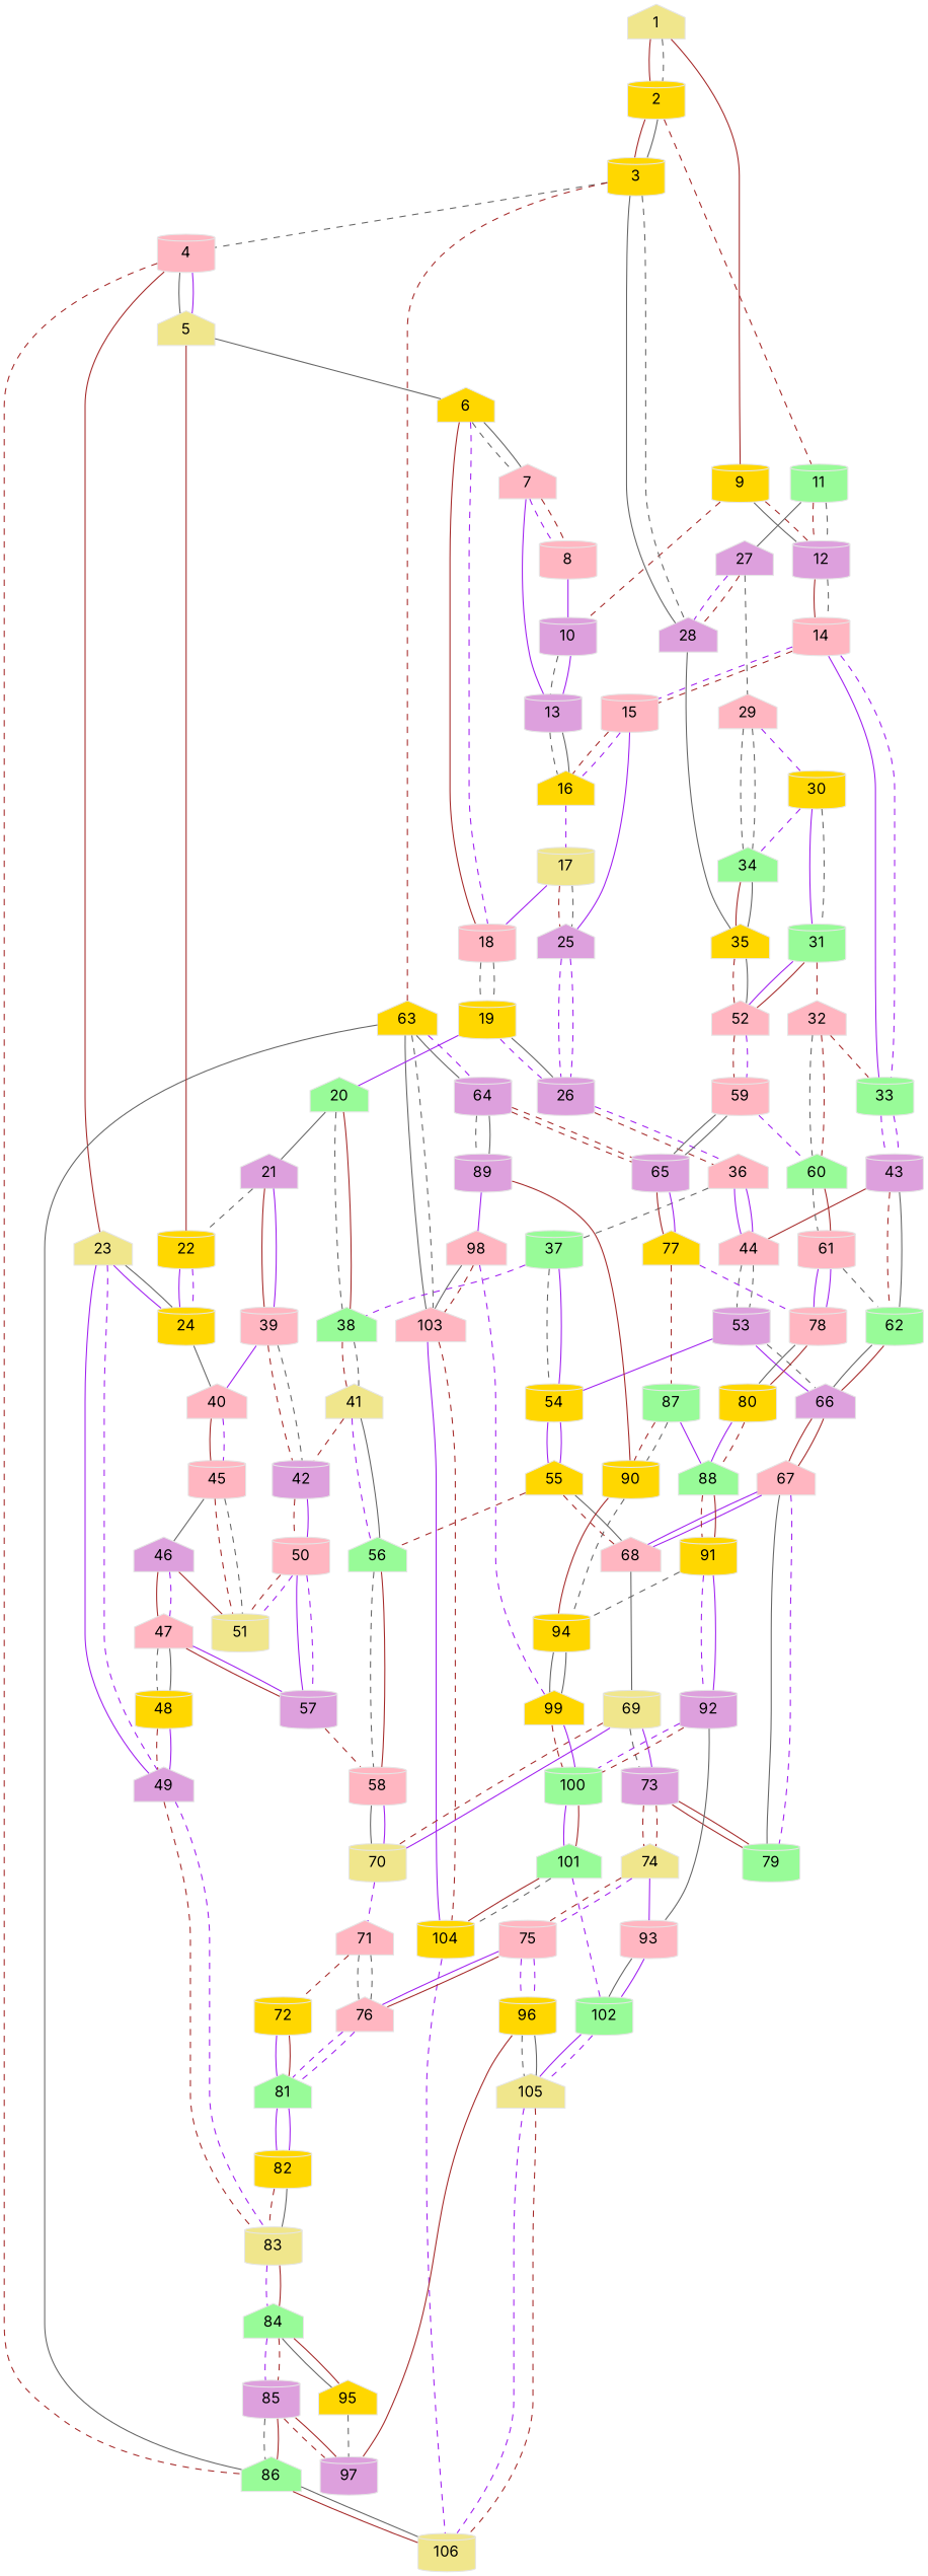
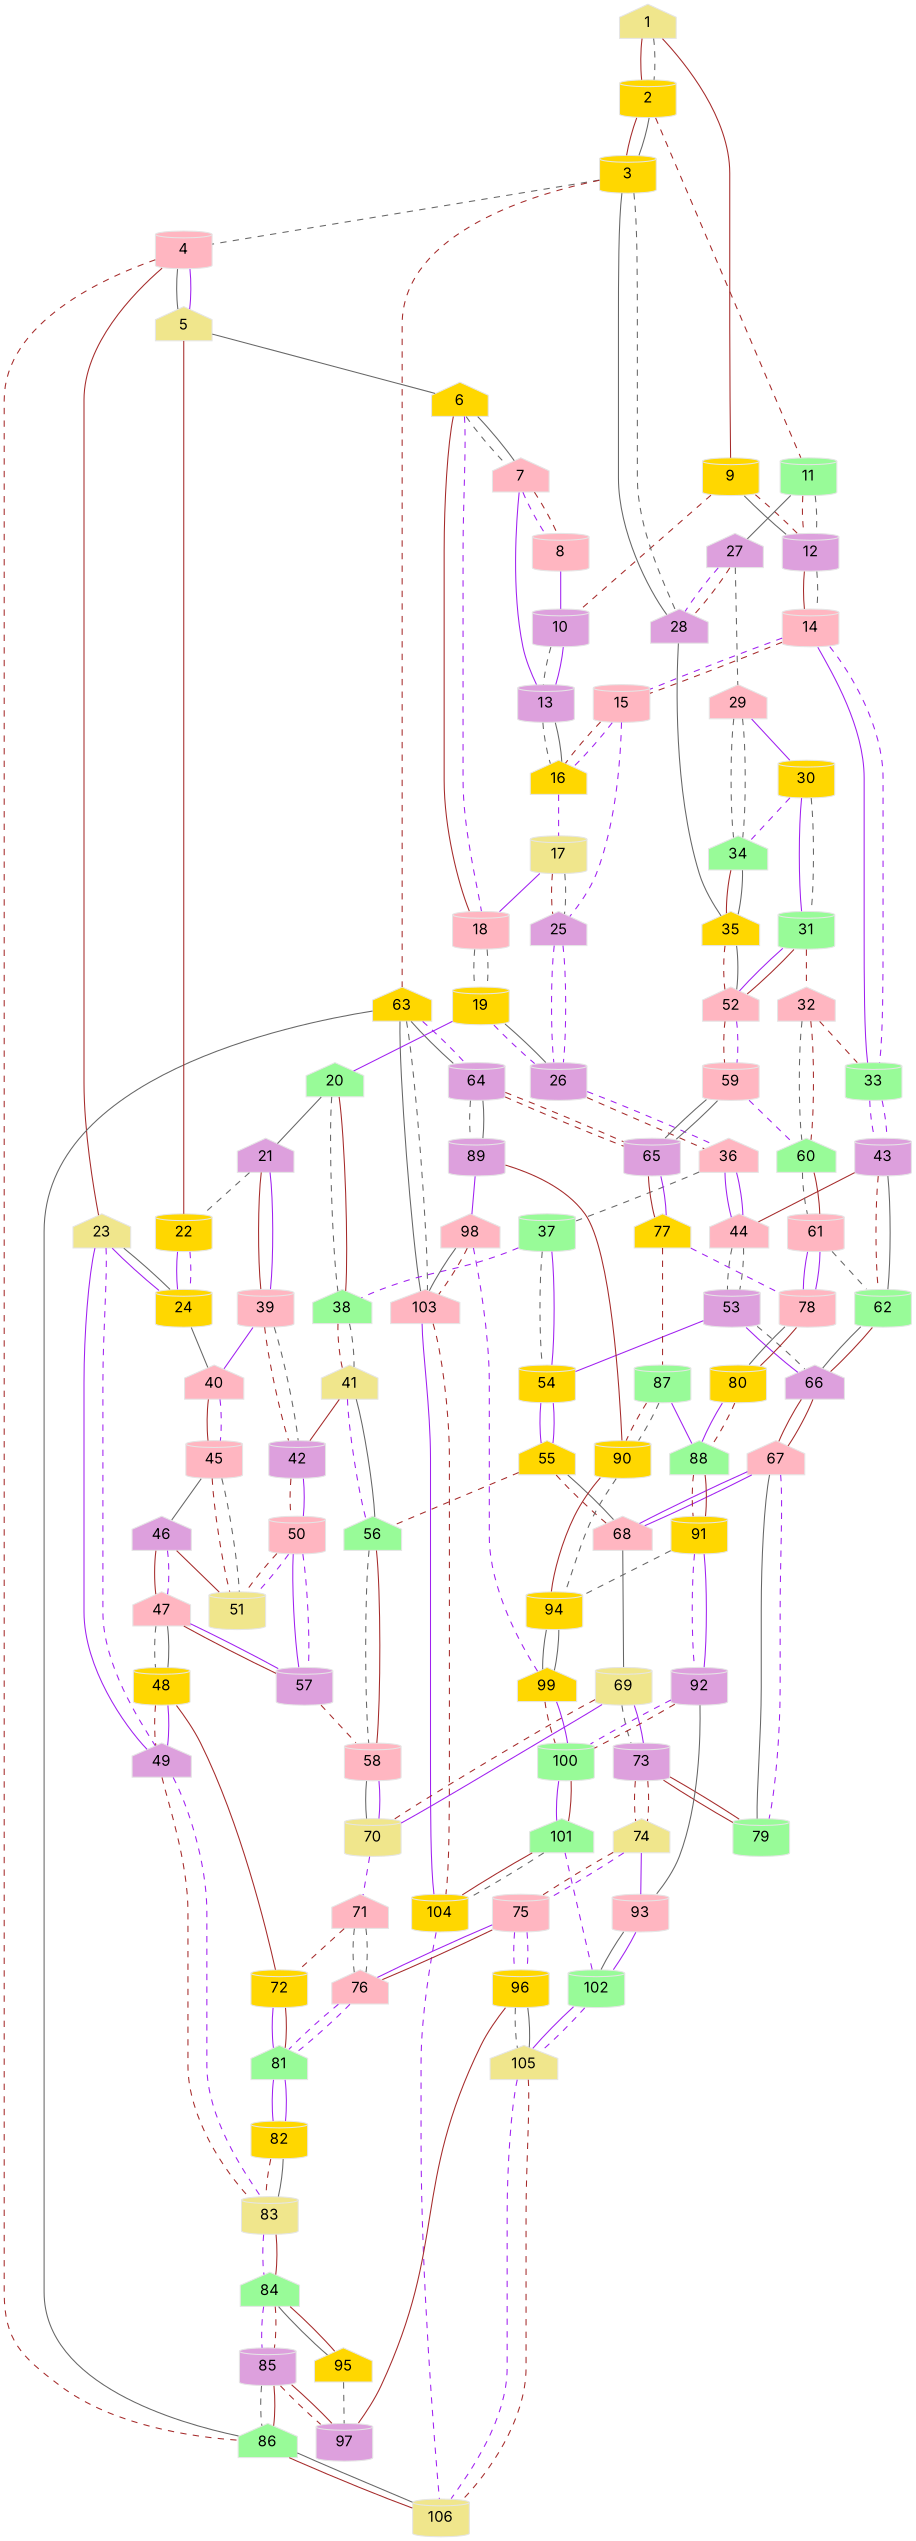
  graph {
    fontname=Inter
    node [color=gray90 fillcolor=lightpink fontname=Inter shape=cylinder style=filled]
    edge [color=purple fontname=Inter style=dashed]
    1 [fillcolor=khaki shape=house]
    2 [fillcolor=gold]
    9 [fillcolor=gold]
    3 [fillcolor=gold]
    11 [fillcolor=palegreen]
    10 [fillcolor=plum]
    12 [fillcolor=plum]
    4
    28 [fillcolor=plum shape=house]
    63 [fillcolor=gold shape=house]
    27 [fillcolor=plum shape=house]
    5 [fillcolor=khaki shape=house]
    23 [fillcolor=khaki shape=house]
    86 [fillcolor=palegreen shape=house]
    35 [fillcolor=gold shape=house]
    64 [fillcolor=plum]
    103 [shape=house]
    6 [fillcolor=gold shape=house]
    22 [fillcolor=gold]
    24 [fillcolor=gold]
    49 [fillcolor=plum shape=house]
    106 [fillcolor=khaki]
    7 [shape=house]
    18
    8
    13 [fillcolor=plum]
    19 [fillcolor=gold]
    16 [fillcolor=gold shape=house]
    14
    29 [shape=house]
    15
    33 [fillcolor=palegreen]
    17 [fillcolor=khaki]
    25 [fillcolor=plum shape=house]
    43 [fillcolor=plum]
    26 [fillcolor=plum]
    20 [fillcolor=palegreen shape=house]
    21 [fillcolor=plum shape=house]
    38 [fillcolor=palegreen shape=house]
    36 [shape=house]
    39
    41 [fillcolor=khaki shape=house]
    40 [shape=house]
    42 [fillcolor=plum]
    83 [fillcolor=khaki]
    45
    37 [fillcolor=palegreen]
    44 [shape=house]
    30 [fillcolor=gold]
    34 [fillcolor=palegreen shape=house]
    52 [shape=house]
    31 [fillcolor=palegreen]
    32 [shape=house]
    60 [fillcolor=palegreen shape=house]
    59
    61
    62 [fillcolor=palegreen]
    54 [fillcolor=gold]
    53 [fillcolor=plum]
    55 [fillcolor=gold shape=house]
    56 [fillcolor=palegreen shape=house]
    50
    46 [fillcolor=plum shape=house]
    51 [fillcolor=khaki]
    58
    57 [fillcolor=plum]
    66 [fillcolor=plum shape=house]
    47 [shape=house]
    48 [fillcolor=gold]
    72 [fillcolor=gold]
    81 [fillcolor=palegreen shape=house]
    84 [fillcolor=palegreen shape=house]
    65 [fillcolor=plum]
    67 [shape=house]
    68 [shape=house]
    69 [fillcolor=khaki]
    70 [fillcolor=khaki]
    71 [shape=house]
    77 [fillcolor=gold shape=house]
    78
    80 [fillcolor=gold]
    89 [fillcolor=plum]
    104 [fillcolor=gold]
    90 [fillcolor=gold]
    98 [shape=house]
    87 [fillcolor=palegreen]
    79 [fillcolor=palegreen]
    73 [fillcolor=plum]
    74 [fillcolor=khaki shape=house]
    76 [shape=house]
    82 [fillcolor=gold]
    75
    93
    96 [fillcolor=gold]
    102 [fillcolor=palegreen]
    97 [fillcolor=plum]
    105 [fillcolor=khaki shape=house]
    88 [fillcolor=palegreen shape=house]
    91 [fillcolor=gold]
    85 [fillcolor=plum]
    95 [fillcolor=gold shape=house]
    94 [fillcolor=gold]
    92 [fillcolor=plum]
    99 [fillcolor=gold shape=house]
    100 [fillcolor=palegreen]
    101 [fillcolor=palegreen shape=house]
    1 -- 2 [color=brown style=solid]
    1 -- 2 [color=gray40]
    1 -- 9 [color=brown style=solid]
    2 -- 3 [color=brown style=solid]
    2 -- 3 [color=gray40 style=solid]
    2 -- 11 [color=brown]
    9 -- 10 [color=brown]
    9 -- 12 [color=gray40 style=solid]
    9 -- 12 [color=brown]
    3 -- 4 [color=gray40]
    3 -- 28 [color=gray40 style=solid]
    3 -- 28 [color=gray40]
    3 -- 63 [color=brown]
    11 -- 12 [color=brown]
    11 -- 12 [color=gray40]
    11 -- 27 [color=gray40 style=solid]
    10 -- 13 [color=gray40]
    10 -- 13 [style=solid]
    12 -- 14 [color=brown style=solid]
    12 -- 14 [color=gray40]
    4 -- 5 [color=gray40 style=solid]
    4 -- 5 [style=solid]
    4 -- 23 [color=brown style=solid]
    4 -- 86 [color=brown]
    28 -- 35 [color=gray40 style=solid]
    63 -- 86 [color=gray40 style=solid]
    63 -- 64 [color=gray40 style=solid]
    63 -- 64
    63 -- 103 [color=gray40 style=solid]
    63 -- 103 [color=gray40]
    27 -- 28
    27 -- 28 [color=brown]
    27 -- 29 [color=gray40]
    5 -- 6 [color=gray40 style=solid]
    5 -- 22 [color=brown style=solid]
    23 -- 24 [style=solid]
    23 -- 24 [color=gray40 style=solid]
    23 -- 49 [style=solid]
    23 -- 49
    86 -- 106 [color=brown style=solid]
    86 -- 106 [color=gray40 style=solid]
    35 -- 52 [color=brown]
    35 -- 52 [color=gray40 style=solid]
    64 -- 65 [color=brown]
    64 -- 65 [color=brown]
    64 -- 89 [color=gray40]
    64 -- 89 [color=gray40 style=solid]
    103 -- 104 [style=solid]
    103 -- 104 [color=brown]
    6 -- 7 [color=gray40]
    6 -- 7 [color=gray40 style=solid]
    6 -- 18 [color=brown style=solid]
    6 -- 18
    22 -- 24 [style=solid]
    22 -- 24
    24 -- 40 [color=gray40 style=solid]
    49 -- 83 [color=brown]
    49 -- 83
    7 -- 8
    7 -- 8 [color=brown]
    7 -- 13 [style=solid]
    18 -- 19 [color=gray40]
    18 -- 19 [color=gray40]
    8 -- 10 [style=solid]
    13 -- 16 [color=gray40]
    13 -- 16 [color=gray40 style=solid]
    19 -- 26
    19 -- 26 [color=gray40 style=solid]
    19 -- 20 [style=solid]
    16 -- 17
    14 -- 15
    14 -- 15 [color=brown]
    14 -- 33 [style=solid]
    14 -- 33
-   29 -- 30
+   29 -- 30 [style=solid]
    29 -- 34 [color=gray40]
    29 -- 34 [color=gray40]
    15 -- 16 [color=brown]
    15 -- 16
-   15 -- 25 [style=solid]
+   15 -- 25
    33 -- 43
    33 -- 43
    17 -- 18 [style=solid]
    17 -- 25 [color=brown]
    17 -- 25 [color=gray40]
    25 -- 26
    25 -- 26
    43 -- 44 [color=brown style=solid]
    43 -- 62 [color=brown]
    43 -- 62 [color=gray40 style=solid]
    26 -- 36 [color=brown]
    26 -- 36
    20 -- 21 [color=gray40 style=solid]
    20 -- 38 [color=gray40]
    20 -- 38 [color=brown style=solid]
    21 -- 22 [color=gray40]
    21 -- 39 [color=brown style=solid]
    21 -- 39 [style=solid]
    38 -- 41 [color=brown]
    38 -- 41 [color=gray40]
    36 -- 37 [color=gray40]
    36 -- 44 [style=solid]
    36 -- 44 [style=solid]
    39 -- 40 [style=solid]
    39 -- 42 [color=brown]
    39 -- 42 [color=gray40]
-   41 -- 42 [color=brown]
+   41 -- 42 [color=brown style=solid]
    41 -- 56
    41 -- 56 [color=gray40 style=solid]
    40 -- 45 [color=brown style=solid]
    40 -- 45
    42 -- 50 [color=brown]
    42 -- 50 [style=solid]
    83 -- 84
    83 -- 84 [color=brown style=solid]
    45 -- 46 [color=gray40 style=solid]
    45 -- 51 [color=brown]
    45 -- 51 [color=gray40]
    37 -- 38
    37 -- 54 [color=gray40]
    37 -- 54 [style=solid]
    44 -- 53 [color=gray40]
    44 -- 53 [color=gray40]
    30 -- 34
    30 -- 31 [style=solid]
    30 -- 31 [color=gray40]
    34 -- 35 [color=brown style=solid]
    34 -- 35 [color=gray40 style=solid]
    52 -- 59 [color=brown]
    52 -- 59
    31 -- 52 [style=solid]
    31 -- 52 [color=brown style=solid]
    31 -- 32 [color=brown]
    32 -- 33 [color=brown]
    32 -- 60 [color=gray40]
    32 -- 60 [color=brown]
    60 -- 61 [color=gray40]
    60 -- 61 [color=brown style=solid]
    59 -- 60
    59 -- 65 [color=gray40 style=solid]
    59 -- 65 [color=gray40 style=solid]
    61 -- 62 [color=gray40]
    61 -- 78 [style=solid]
    61 -- 78 [style=solid]
    62 -- 66 [color=gray40 style=solid]
    62 -- 66 [color=brown style=solid]
    54 -- 55 [style=solid]
    54 -- 55 [style=solid]
    53 -- 54 [style=solid]
    53 -- 66 [style=solid]
    53 -- 66 [color=gray40]
    55 -- 56 [color=brown]
    55 -- 68 [color=brown]
    55 -- 68 [color=gray40 style=solid]
    56 -- 58 [color=gray40]
    56 -- 58 [color=brown style=solid]
    50 -- 51 [color=brown]
    50 -- 51
    50 -- 57 [style=solid]
    50 -- 57
    46 -- 51 [color=brown style=solid]
    46 -- 47 [color=brown style=solid]
    46 -- 47
    58 -- 70 [color=gray40 style=solid]
    58 -- 70 [style=solid]
    57 -- 58 [color=brown]
    66 -- 67 [color=brown style=solid]
    66 -- 67 [color=brown style=solid]
    47 -- 57 [color=brown style=solid]
    47 -- 57 [style=solid]
    47 -- 48 [color=gray40]
    47 -- 48 [color=gray40 style=solid]
    48 -- 49 [color=brown]
    48 -- 49 [style=solid]
+   48 -- 72 [color=brown style=solid]
    72 -- 81 [style=solid]
    72 -- 81 [color=brown style=solid]
    81 -- 82 [style=solid]
    81 -- 82 [style=solid]
    84 -- 85
    84 -- 85 [color=brown]
    84 -- 95 [color=gray40 style=solid]
    84 -- 95 [color=brown style=solid]
    65 -- 77 [color=brown style=solid]
    65 -- 77 [style=solid]
    67 -- 68 [style=solid]
    67 -- 68 [style=solid]
    67 -- 79 [color=gray40 style=solid]
    67 -- 79
    68 -- 69 [color=gray40 style=solid]
    69 -- 70 [color=brown]
    69 -- 70 [style=solid]
    69 -- 73 [color=gray40]
    69 -- 73 [style=solid]
    70 -- 71
    71 -- 72 [color=brown]
    71 -- 76 [color=gray40]
    71 -- 76 [color=gray40]
    77 -- 78
    77 -- 87 [color=brown]
    78 -- 80 [color=gray40 style=solid]
    78 -- 80 [color=brown style=solid]
    80 -- 88 [style=solid]
    80 -- 88 [color=brown]
    89 -- 90 [color=brown style=solid]
    89 -- 98 [style=solid]
    104 -- 106
    90 -- 94 [color=brown style=solid]
    90 -- 94 [color=gray40]
    98 -- 103 [color=gray40 style=solid]
    98 -- 103 [color=brown]
    98 -- 99
    87 -- 90 [color=brown]
    87 -- 90 [color=gray40]
    87 -- 88 [style=solid]
    73 -- 79 [color=brown style=solid]
    73 -- 79 [color=brown style=solid]
    73 -- 74 [color=brown]
    73 -- 74 [color=brown]
    74 -- 75 [color=brown]
    74 -- 75
    74 -- 93 [style=solid]
    76 -- 81
    76 -- 81
    82 -- 83 [color=brown]
    82 -- 83 [color=gray40 style=solid]
    75 -- 76 [style=solid]
    75 -- 76 [color=brown style=solid]
    75 -- 96
    75 -- 96
    93 -- 102 [color=gray40 style=solid]
    93 -- 102 [style=solid]
    96 -- 97 [color=brown style=solid]
    96 -- 105 [color=gray40]
    96 -- 105 [color=gray40 style=solid]
    102 -- 105 [style=solid]
    102 -- 105
    105 -- 106
    105 -- 106 [color=brown]
    88 -- 91 [color=brown]
    88 -- 91 [color=brown style=solid]
    91 -- 94 [color=gray40]
    91 -- 92
    91 -- 92 [style=solid]
    85 -- 86 [color=gray40]
    85 -- 86 [color=brown style=solid]
    85 -- 97 [color=brown]
    85 -- 97 [color=brown style=solid]
    95 -- 97 [color=gray40]
    94 -- 99 [color=gray40 style=solid]
    94 -- 99 [color=gray40 style=solid]
    92 -- 93 [color=gray40 style=solid]
    92 -- 100
    92 -- 100 [color=brown]
    99 -- 100 [color=brown]
    99 -- 100 [style=solid]
    100 -- 101 [style=solid]
    100 -- 101 [color=brown style=solid]
    101 -- 104 [color=brown style=solid]
    101 -- 104 [color=gray40]
    101 -- 102
  }
